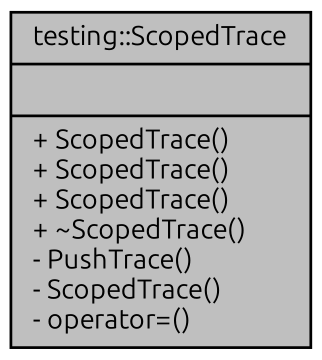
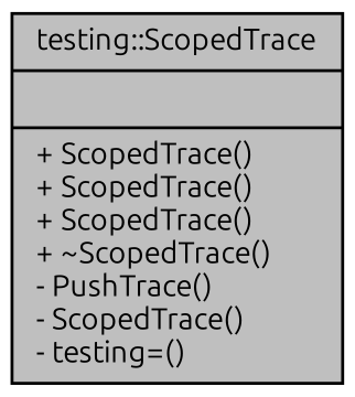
  digraph {
    fontname=Ubuntu
-   n1 [color=black fillcolor=grey75 fontcolor=black fontname=Ubuntu fontsize=10 height=0.2 label="{testing::ScopedTrace\n||+ ScopedTrace()\l+ ScopedTrace()\l+ ScopedTrace()\l+ ~ScopedTrace()\l- PushTrace()\l- ScopedTrace()\l- operator=()\l}" shape=record style=filled width=0.4]
+   n1 [color=black fillcolor=grey75 fontcolor=black fontname=Ubuntu fontsize=10 height=0.2 label="{testing::ScopedTrace\n||+ ScopedTrace()\l+ ScopedTrace()\l+ ScopedTrace()\l+ ~ScopedTrace()\l- PushTrace()\l- ScopedTrace()\l- testing=()\l}" shape=record style=filled width=0.4]
  }
